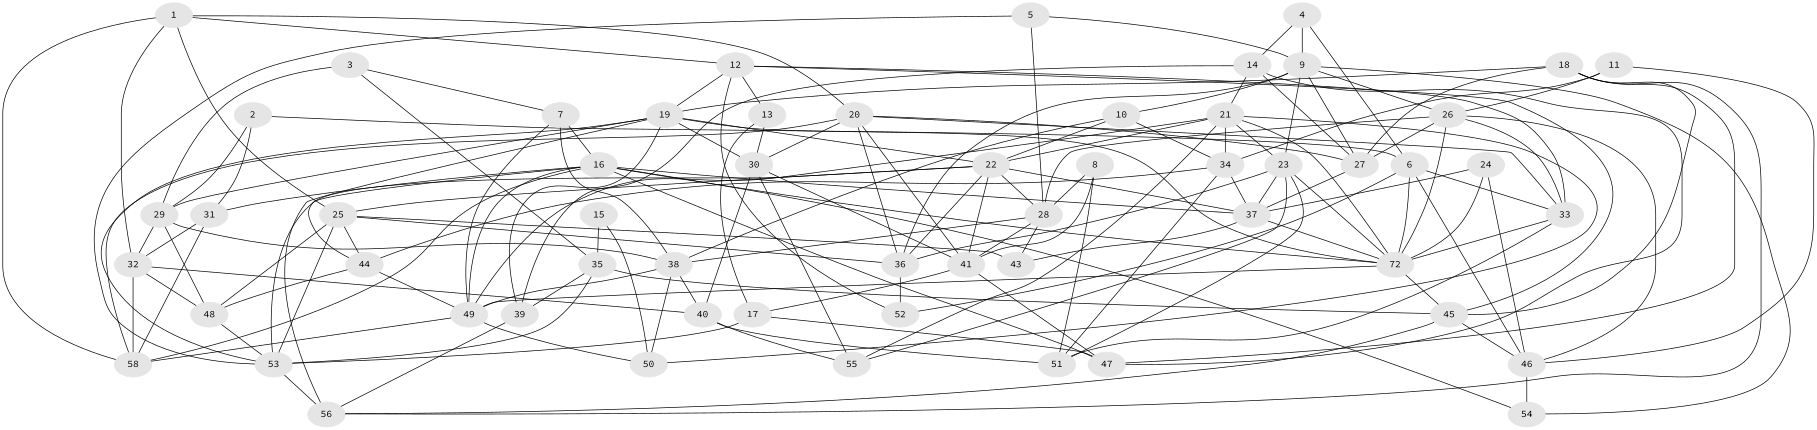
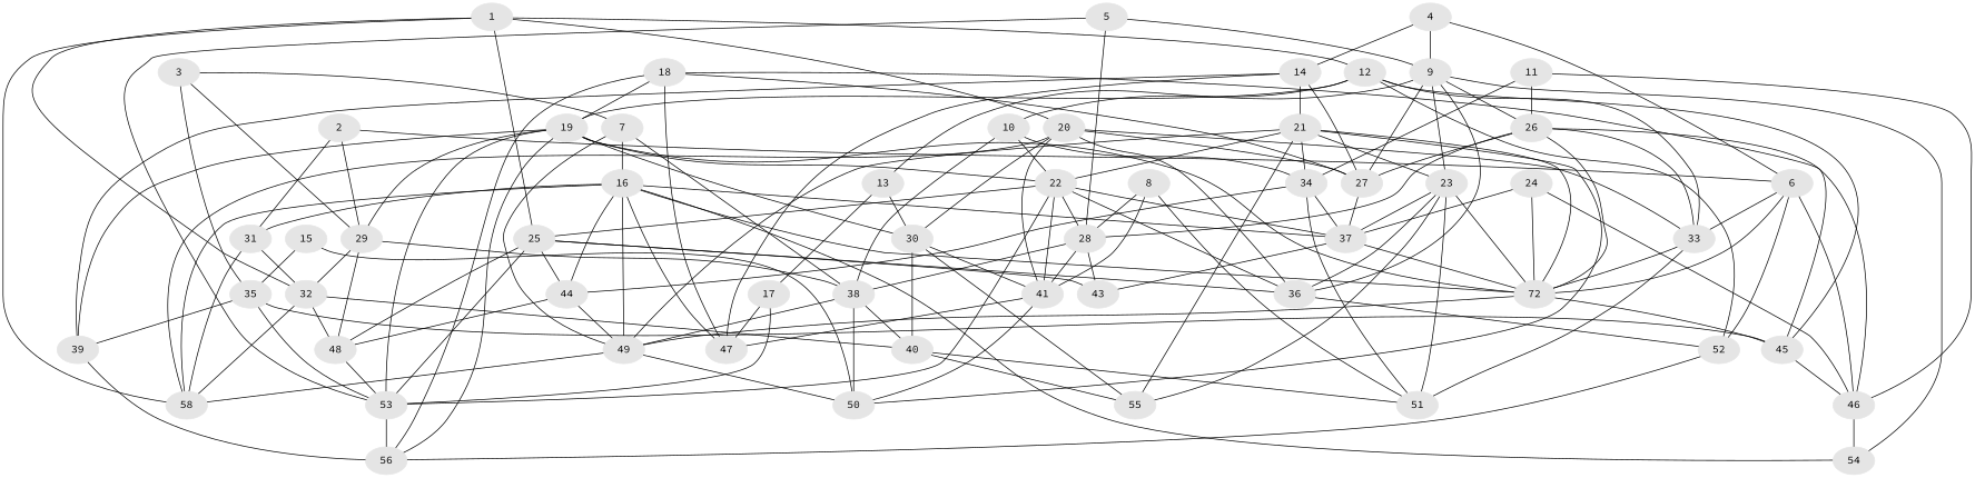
  graph {
    fontname="Source Code Pro"
    node [color=gray90 fontname="Source Code Pro" style=filled]
    edge [fontname="Source Code Pro" weight=1.0]
    1
    12
    20
    25
    32
    n6 [label=58]
    33
    52
    13
    19
    45
    41
    27
    36
    30
    53
    44
    43
    48
    40
    2
    6
    29
    31
    n25 [label=72]
    46
    38
    3
    7
    35
    16
    49
    39
    4
    9
    14
    10
    23
    26
    54
    21
    47
    5
    28
    56
    51
    37
    50
    8
    22
    34
    55
    11
    17
    15
    18
    24
    1 -- 12
    1 -- 20
    1 -- 25
    1 -- 32
    1 -- n6
    12 -- 33
    12 -- 52
    12 -- 13
    12 -- 19
    12 -- 45
    20 -- n6
    20 -- 33
    20 -- 41
    20 -- 27 [weight=2.0]
    20 -- 36
    20 -- 30
    25 -- 36
    25 -- 53
    25 -- 44
    25 -- 43
    25 -- 48
    32 -- n6
    32 -- 48
    32 -- 40
    33 -- n25
    33 -- 51
-   45 -- 56
+   52 -- 56
    13 -- 30
    13 -- 17
    19 -- 30 [weight=2.0]
    19 -- 53 [weight=2.0]
    19 -- 29
    19 -- n25
    19 -- 39
    19 -- 56
    19 -- 22
    45 -- 46
    41 -- 47
-   41 -- 17
+   41 -- 50
    27 -- 37
    36 -- 52
    30 -- 41
    30 -- 40
    30 -- 55
    53 -- 56 [weight=3.0]
    44 -- 48
    44 -- 49
    48 -- 53 [weight=2.0]
    40 -- 51
    40 -- 55
    2 -- 6
    2 -- 29
    2 -- 31
    6 -- 33
    6 -- 52
    6 -- n25
    6 -- 46
    29 -- 32
    29 -- 48
    29 -- 38 [weight=2.0]
    31 -- 32
    31 -- n6
    n25 -- 45
    n25 -- 49
    46 -- 54
    38 -- 40
    38 -- 49
    38 -- 50
    3 -- 29
    3 -- 7
    3 -- 35
    7 -- 38 [weight=2.0]
    7 -- 16
    7 -- 49
    35 -- 45
    35 -- 53
    35 -- 39
    16 -- n6
    16 -- 44
    16 -- 31
    16 -- n25
    16 -- 49
    16 -- 54
    16 -- 47
    16 -- 37 [weight=2.0]
    49 -- n6
    49 -- 50
    39 -- 56
    4 -- 6
    4 -- 9
    4 -- 14
    9 -- 27
    9 -- 36
    9 -- 10
    9 -- 23
    9 -- 26
    9 -- 54
    14 -- 27
    14 -- 39
    14 -- 21
    14 -- 47
    10 -- 38
    10 -- 22
    10 -- 34
    23 -- 36
    23 -- n25
    23 -- 51
    23 -- 37
    23 -- 55
    26 -- 33
    26 -- 27 [weight=2.0]
    26 -- n25
    26 -- 46
    26 -- 28
    21 -- n25
    21 -- 49
    21 -- 23
    21 -- 50
    21 -- 22
    21 -- 34
    21 -- 55
    5 -- 53
    5 -- 9
    5 -- 28
    28 -- 41
    28 -- 43
    28 -- 38
    37 -- 43
    37 -- n25
    8 -- 41
    8 -- 28
    8 -- 51
    22 -- 25
    22 -- 41
    22 -- 36
    22 -- 53 [weight=2.0]
    22 -- 28
    22 -- 37
    34 -- 44 [weight=2.0]
    34 -- 51
    34 -- 37
    11 -- 46
    11 -- 26
    11 -- 34
    17 -- 53
    17 -- 47
    15 -- 35
    15 -- 50
    18 -- 19
    18 -- 45
    18 -- 27
    18 -- 47
    18 -- 56
    24 -- n25 [weight=2.0]
    24 -- 46
    24 -- 37
  }
